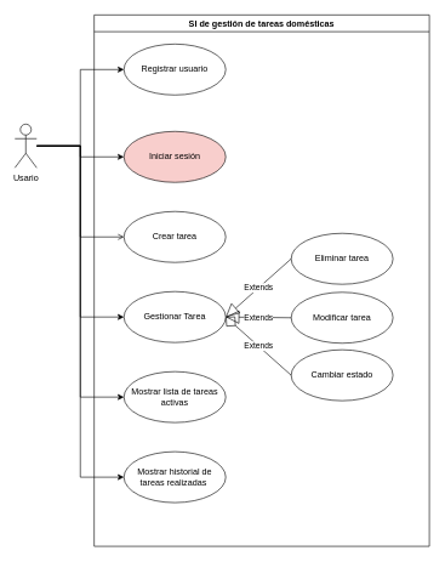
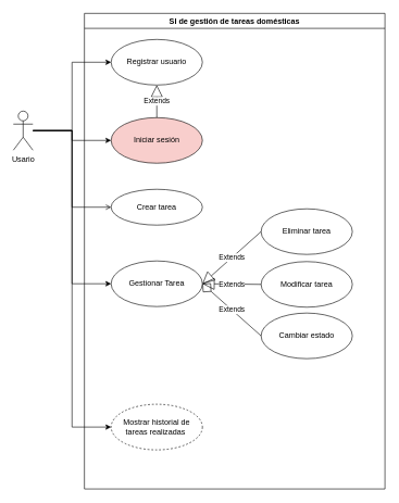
  <mxCell id="0" />
  <mxCell id="1" parent="0" />
  <mxCell id="2" value="SI de gestión de tareas domésticas" style="swimlane;whiteSpace=wrap;html=1;" parent="1" vertex="1"><mxGeometry x="129" y="20" width="461" height="730" as="geometry" /></mxCell>
  <mxCell id="3" value="Iniciar sesión" style="ellipse;whiteSpace=wrap;html=1;fillColor=#f8cecc;" parent="2" vertex="1"><mxGeometry x="41" y="160" width="140" height="70" as="geometry" /></mxCell>
  <mxCell id="4" value="Registrar usuario" style="ellipse;whiteSpace=wrap;html=1;" parent="2" vertex="1"><mxGeometry x="41" y="40" width="140" height="70" as="geometry" /></mxCell>
- <mxCell id="5" value="Crear tarea" style="ellipse;whiteSpace=wrap;html=1;" parent="2" vertex="1"><mxGeometry x="41" y="270" width="140" height="70" as="geometry" /></mxCell>
+ <mxCell id="5" value="Crear tarea" style="ellipse;whiteSpace=wrap;html=1;" parent="2" vertex="1"><mxGeometry x="41" y="270" width="140" height="55" as="geometry" /></mxCell>
  <mxCell id="6" value="Gestionar Tarea" style="ellipse;whiteSpace=wrap;html=1;" parent="2" vertex="1"><mxGeometry x="41" y="380" width="140" height="70" as="geometry" /></mxCell>
  <mxCell id="7" value="Eliminar tarea" style="ellipse;whiteSpace=wrap;html=1;" parent="2" vertex="1"><mxGeometry x="271" y="300" width="140" height="70" as="geometry" /></mxCell>
  <mxCell id="8" value="Modificar tarea" style="ellipse;whiteSpace=wrap;html=1;" parent="2" vertex="1"><mxGeometry x="271" y="381" width="140" height="70" as="geometry" /></mxCell>
  <mxCell id="9" value="Cambiar estado" style="ellipse;whiteSpace=wrap;html=1;" parent="2" vertex="1"><mxGeometry x="271" y="460" width="140" height="70" as="geometry" /></mxCell>
  <mxCell id="10" value="Extends" style="endArrow=block;endSize=16;endFill=0;html=1;rounded=0;entryX=1;entryY=0.5;entryDx=0;entryDy=0;exitX=0;exitY=0.5;exitDx=0;exitDy=0;" parent="2" source="7" target="6" edge="1"><mxGeometry width="160" relative="1" as="geometry"><mxPoint x="121" y="370" as="sourcePoint" /><mxPoint x="281" y="370" as="targetPoint" /></mxGeometry></mxCell>
  <mxCell id="11" value="Extends" style="endArrow=block;endSize=16;endFill=0;html=1;rounded=0;entryX=1;entryY=0.5;entryDx=0;entryDy=0;exitX=0;exitY=0.5;exitDx=0;exitDy=0;" parent="2" source="8" target="6" edge="1"><mxGeometry width="160" relative="1" as="geometry"><mxPoint x="91" y="500" as="sourcePoint" /><mxPoint x="251" y="500" as="targetPoint" /></mxGeometry></mxCell>
  <mxCell id="12" value="Extends" style="endArrow=diamond;endSize=16;endFill=0;html=1;rounded=0;entryX=1;entryY=0.5;entryDx=0;entryDy=0;exitX=0;exitY=0.5;exitDx=0;exitDy=0;" parent="2" source="9" target="6" edge="1"><mxGeometry width="160" relative="1" as="geometry"><mxPoint x="81" y="520" as="sourcePoint" /><mxPoint x="241" y="520" as="targetPoint" /></mxGeometry></mxCell>
- <mxCell id="13" value="Mostrar lista de tareas activas" style="ellipse;whiteSpace=wrap;html=1;" parent="2" vertex="1"><mxGeometry x="41" y="490" width="140" height="70" as="geometry" /></mxCell>
- <mxCell id="14" value="Mostrar historial de tareas realizadas&amp;nbsp;" style="ellipse;whiteSpace=wrap;html=1;" parent="2" vertex="1"><mxGeometry x="41" y="600" width="140" height="70" as="geometry" /></mxCell>
+ <mxCell id="14" value="Mostrar historial de tareas realizadas&amp;nbsp;" style="ellipse;whiteSpace=wrap;html=1;dashed=1;" parent="2" vertex="1"><mxGeometry x="41" y="600" width="140" height="70" as="geometry" /></mxCell>
+ <mxCell id="15" value="Extends" style="endArrow=block;endSize=16;endFill=0;html=1;rounded=0;entryX=0.5;entryY=1;entryDx=0;entryDy=0;" edge="1" parent="2" source="3" target="4"><mxGeometry width="160" relative="1" as="geometry"><mxPoint x="91" y="270" as="sourcePoint" /><mxPoint x="251" y="270" as="targetPoint" /></mxGeometry></mxCell>
  <mxCell id="16" style="edgeStyle=orthogonalEdgeStyle;rounded=0;orthogonalLoop=1;jettySize=auto;html=1;entryX=0;entryY=0.5;entryDx=0;entryDy=0;" parent="1" source="22" target="3" edge="1"><mxGeometry relative="1" as="geometry" /></mxCell>
  <mxCell id="17" style="edgeStyle=orthogonalEdgeStyle;rounded=0;orthogonalLoop=1;jettySize=auto;html=1;entryX=0;entryY=0.5;entryDx=0;entryDy=0;" parent="1" source="22" target="4" edge="1"><mxGeometry relative="1" as="geometry" /></mxCell>
  <mxCell id="18" style="edgeStyle=orthogonalEdgeStyle;rounded=0;orthogonalLoop=1;jettySize=auto;html=1;entryX=0;entryY=0.5;entryDx=0;entryDy=0;endArrow=open;" parent="1" source="22" target="5" edge="1"><mxGeometry relative="1" as="geometry" /></mxCell>
  <mxCell id="19" style="edgeStyle=orthogonalEdgeStyle;rounded=0;orthogonalLoop=1;jettySize=auto;html=1;entryX=0;entryY=0.5;entryDx=0;entryDy=0;" parent="1" source="22" target="6" edge="1"><mxGeometry relative="1" as="geometry" /></mxCell>
- <mxCell id="20" style="edgeStyle=orthogonalEdgeStyle;rounded=0;orthogonalLoop=1;jettySize=auto;html=1;entryX=0;entryY=0.5;entryDx=0;entryDy=0;" parent="1" source="22" target="13" edge="1"><mxGeometry relative="1" as="geometry" /></mxCell>
  <mxCell id="21" style="edgeStyle=orthogonalEdgeStyle;rounded=0;orthogonalLoop=1;jettySize=auto;html=1;entryX=0;entryY=0.5;entryDx=0;entryDy=0;" parent="1" source="22" target="14" edge="1"><mxGeometry relative="1" as="geometry" /></mxCell>
  <mxCell id="22" value="Usario" style="shape=umlActor;verticalLabelPosition=bottom;verticalAlign=top;html=1;outlineConnect=0;" parent="1" vertex="1"><mxGeometry x="20" y="170" width="30" height="60" as="geometry" /></mxCell>
